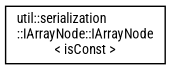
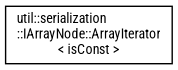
  digraph {
    rankdir=LR
    fontname="Roboto Condensed"
-   n1 [color=black fillcolor=white fontname="Roboto Condensed" fontsize=10 height=0.2 label="util::serialization\l::IArrayNode::IArrayNode\l\< isConst \>" shape=record style=filled width=0.4]
+   n1 [color=black fillcolor=white fontname="Roboto Condensed" fontsize=10 height=0.2 label="util::serialization\l::IArrayNode::ArrayIterator\l\< isConst \>" shape=record style=filled width=0.4]
  }
